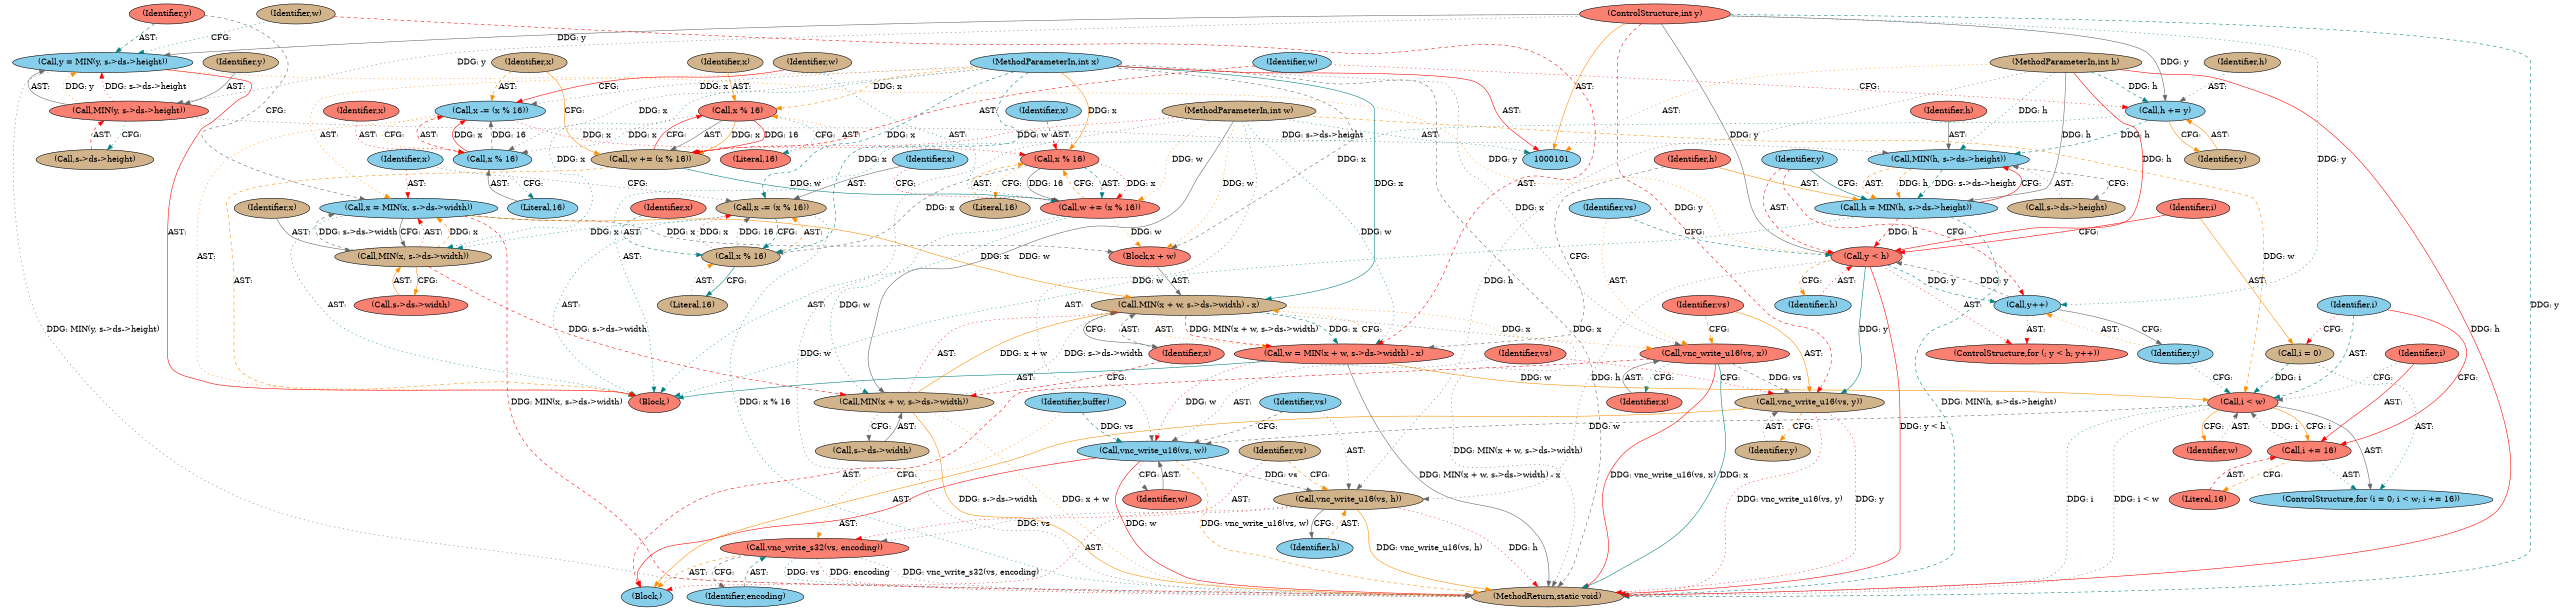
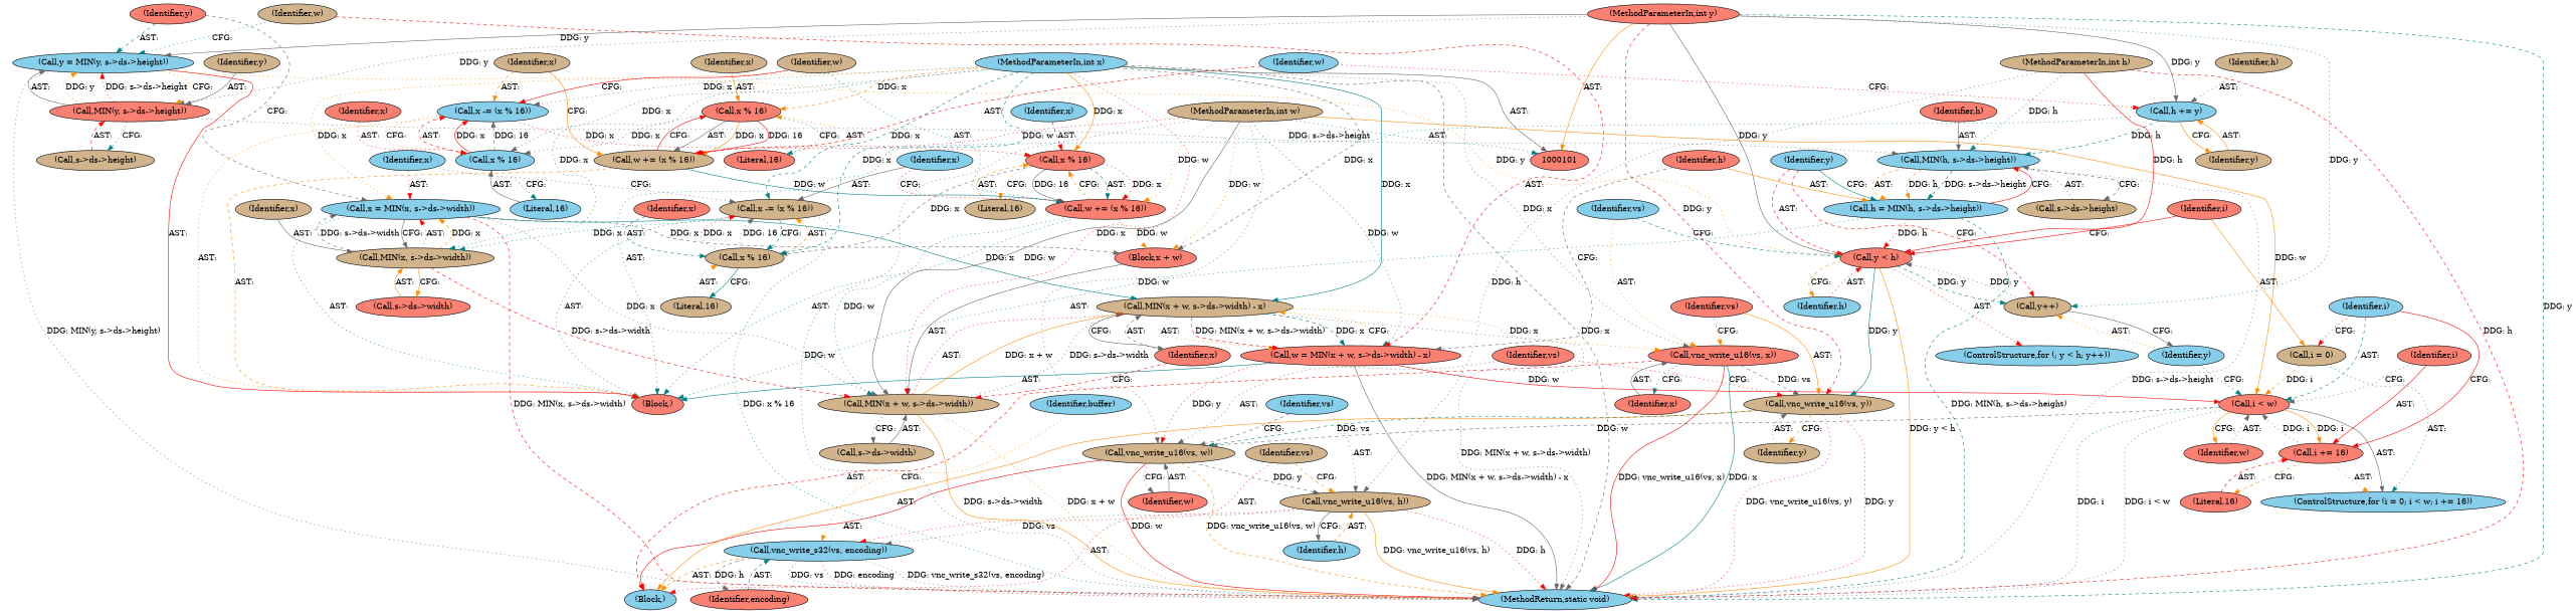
  digraph {
    node [fillcolor=salmon style=filled]
    edge [color=gray40 style=dotted]
-   n1 [label="(Call,vnc_write_s32(vs, encoding))"]
-   n2 [fillcolor=tan label="(MethodReturn,static void)"]
+   n1 [fillcolor=skyblue label="(Call,vnc_write_s32(vs, encoding))"]
+   n2 [fillcolor=skyblue label="(MethodReturn,static void)"]
    n3 [fillcolor=skyblue label="(Block,)"]
-   n4 [fillcolor=skyblue label="(Identifier,encoding)"]
+   n4 [label="(Identifier,encoding)"]
    n5 [fillcolor=tan label="(Call,vnc_write_u16(vs, h))"]
    n6 [fillcolor=skyblue label="(Identifier,h)"]
-   n7 [fillcolor=skyblue label="(Call,vnc_write_u16(vs, w))"]
+   n7 [fillcolor=tan label="(Call,vnc_write_u16(vs, w))"]
    n8 [label="(Identifier,w)"]
    n9 [fillcolor=tan label="(Call,vnc_write_u16(vs, y))"]
    n10 [fillcolor=tan label="(Identifier,y)"]
    n11 [label="(Call,vnc_write_u16(vs, x))"]
    n12 [label="(Identifier,x)"]
    n13 [fillcolor=tan label="(Call,MIN(x + w, s->ds->width) - x)"]
    n14 [label="(Call,w = MIN(x + w, s->ds->width) - x)"]
    n15 [label="(Identifier,x)"]
    n16 [label="(Block,)"]
    n17 [label="(Call,i < w)"]
    n18 [fillcolor=tan label="(Call,MIN(x + w, s->ds->width))"]
    n19 [fillcolor=tan label="(Call,s->ds->width)"]
    n20 [fillcolor=skyblue label="(Call,x = MIN(x, s->ds->width))"]
    n21 [fillcolor=tan label="(Call,MIN(x, s->ds->width))"]
    n22 [label="(Block,x + w)"]
    n23 [label="(Call,s->ds->width)"]
    n24 [fillcolor=tan label="(Call,x -= (x % 16))"]
    n25 [fillcolor=tan label="(Call,x % 16)"]
    n26 [fillcolor=tan label="(Literal,16)"]
    n27 [label="(Call,x % 16)"]
    n28 [label="(Call,w += (x % 16))"]
    n29 [fillcolor=tan label="(Literal,16)"]
    n30 [fillcolor=skyblue label="(Call,x -= (x % 16))"]
    n31 [fillcolor=skyblue label="(Call,x % 16)"]
    n32 [fillcolor=skyblue label="(Literal,16)"]
    n33 [label="(Call,x % 16)"]
    n34 [fillcolor=tan label="(Call,w += (x % 16))"]
    n35 [label="(Literal,16)"]
    n36 [fillcolor=skyblue label="(MethodParameterIn,int x)"]
-   1000101 [fillcolor=skyblue]
+   1000101
    n38 [fillcolor=tan label="(MethodParameterIn,int w)"]
    n39 [label="(Call,i += 16)"]
    n40 [fillcolor=skyblue label="(ControlStructure,for (i = 0; i < w; i += 16))"]
    n41 [label="(Identifier,w)"]
    n42 [label="(Call,y < h)"]
-   n43 [fillcolor=skyblue label="(Call,y++)"]
+   n43 [fillcolor=tan label="(Call,y++)"]
    n44 [fillcolor=skyblue label="(Identifier,h)"]
-   n45 [label="(ControlStructure,for (; y < h; y++))"]
+   n45 [fillcolor=skyblue label="(ControlStructure,for (; y < h; y++))"]
    n46 [fillcolor=skyblue label="(Identifier,y)"]
-   n47 [label="(ControlStructure,int y)"]
+   n47 [label="(MethodParameterIn,int y)"]
    n48 [fillcolor=skyblue label="(Call,y = MIN(y, s->ds->height))"]
    n49 [label="(Call,MIN(y, s->ds->height))"]
    n50 [fillcolor=skyblue label="(Call,h += y)"]
    n51 [fillcolor=skyblue label="(Call,MIN(h, s->ds->height))"]
    n52 [fillcolor=tan label="(Call,s->ds->height)"]
    n53 [fillcolor=tan label="(Identifier,y)"]
    n54 [fillcolor=skyblue label="(Call,h = MIN(h, s->ds->height))"]
    n55 [fillcolor=tan label="(Call,s->ds->height)"]
    n56 [fillcolor=tan label="(MethodParameterIn,int h)"]
    n57 [label="(Literal,16)"]
    n58 [fillcolor=tan label="(Call,i = 0)"]
    n59 [label="(Identifier,x)"]
    n60 [label="(Identifier,h)"]
    n61 [fillcolor=skyblue label="(Identifier,vs)"]
    n62 [fillcolor=skyblue label="(Identifier,y)"]
    n63 [label="(Identifier,h)"]
    n64 [fillcolor=skyblue label="(Identifier,buffer)"]
    n65 [fillcolor=tan label="(Identifier,x)"]
    n66 [label="(Identifier,i)"]
    n67 [label="(Identifier,vs)"]
    n68 [fillcolor=tan label="(Identifier,h)"]
    n69 [fillcolor=skyblue label="(Identifier,vs)"]
    n70 [fillcolor=skyblue label="(Identifier,x)"]
    n71 [fillcolor=tan label="(Identifier,y)"]
    n72 [fillcolor=tan label="(Identifier,x)"]
    n73 [label="(Identifier,x)"]
    n74 [fillcolor=skyblue label="(Identifier,x)"]
    n75 [label="(Identifier,y)"]
    n76 [fillcolor=skyblue label="(Identifier,w)"]
    n77 [fillcolor=skyblue label="(Identifier,x)"]
    n78 [fillcolor=skyblue label="(Identifier,i)"]
    n79 [label="(Identifier,i)"]
    n80 [fillcolor=tan label="(Identifier,x)"]
    n81 [fillcolor=tan label="(Identifier,w)"]
    n82 [fillcolor=tan label="(Identifier,vs)"]
    n83 [label="(Identifier,vs)"]
    n84 [fillcolor=tan label="(Identifier,w)"]
    n1 -> n2 [color=red label="DDG: encoding"]
    n1 -> n2 [label="DDG: vnc_write_s32(vs, encoding)"]
    n1 -> n2 [color=teal label="DDG: vs"]
    n1 -> n3 [color=darkorange label="AST: " style=dashed]
-   n1 -> n4 [label="CFG: " style=dashed]
+   n1 -> n4 [label="DDG: h" style=dashed]
    n4 -> n1 [color=teal label="AST: " style=dashed]
    n5 -> n1 [label="DDG: vs"]
    n5 -> n2 [color=red label="DDG: h"]
    n5 -> n2 [color=darkorange label="DDG: vnc_write_u16(vs, h)" style=solid]
    n5 -> n3 [color=red label="AST: "]
    n5 -> n6 [label="CFG: " style=solid]
    n6 -> n5 [color=darkorange label="AST: " style=dashed]
    n7 -> n2 [color=red label="DDG: w" style=solid]
    n7 -> n2 [color=darkorange label="DDG: vnc_write_u16(vs, w)" style=dashed]
    n7 -> n3 [color=red label="AST: " style=solid]
-   n7 -> n5 [label="DDG: vs" style=dashed]
+   n7 -> n5 [label="DDG: y" style=dashed]
    n7 -> n8 [label="CFG: "]
    n8 -> n7 [label="AST: " style=solid]
    n9 -> n2 [color=red label="DDG: y"]
    n9 -> n2 [color=red label="DDG: vnc_write_u16(vs, y)"]
    n9 -> n3 [color=darkorange label="AST: " style=solid]
-   n64 -> n7 [color=teal label="DDG: vs" style=dashed]
+   n9 -> n7 [color=teal label="DDG: vs" style=dashed]
    n9 -> n10 [color=darkorange label="CFG: " style=dashed]
    n10 -> n9 [label="AST: "]
    n11 -> n2 [color=red label="DDG: vnc_write_u16(vs, x)" style=solid]
    n11 -> n2 [color=teal label="DDG: x" style=solid]
    n11 -> n3 [color=red label="AST: " style=dashed]
    n11 -> n9 [label="DDG: vs" style=dashed]
    n11 -> n12 [color=teal label="CFG: "]
    n12 -> n11 [label="AST: " style=solid]
    n13 -> n2 [label="DDG: MIN(x + w, s->ds->width)"]
    n13 -> n11 [color=darkorange label="DDG: x"]
    n13 -> n14 [color=darkorange label="AST: "]
    n13 -> n14 [color=red label="DDG: MIN(x + w, s->ds->width)" style=dashed]
    n13 -> n14 [color=teal label="DDG: x" style=dashed]
    n13 -> n15 [label="CFG: " style=solid]
    n14 -> n2 [label="DDG: MIN(x + w, s->ds->width) - x" style=solid]
-   n14 -> n7 [color=red label="DDG: w"]
+   n14 -> n7 [color=red label="DDG: y"]
    n14 -> n13 [color=darkorange label="CFG: "]
    n14 -> n16 [color=teal label="AST: " style=solid]
-   n14 -> n17 [color=darkorange label="DDG: w" style=solid]
+   n14 -> n17 [color=red label="DDG: w" style=solid]
    n15 -> n13 [label="AST: " style=dashed]
    n15 -> n18 [color=red label="CFG: " style=dashed]
    n17 -> n2 [label="DDG: i < w"]
    n17 -> n2 [color=teal label="DDG: i"]
    n17 -> n7 [label="DDG: w" style=dashed]
-   n17 -> n39 [color=darkorange label="CFG: i" style=solid]
+   n17 -> n39 [color=darkorange label="DDG: i" style=solid]
    n17 -> n40 [label="AST: " style=solid]
    n17 -> n41 [color=darkorange label="CFG: " style=solid]
    n18 -> n2 [color=darkorange label="DDG: x + w"]
    n18 -> n2 [color=darkorange label="DDG: s->ds->width" style=solid]
    n18 -> n13 [color=red label="AST: "]
    n18 -> n13 [color=darkorange label="DDG: x + w" style=solid]
    n18 -> n13 [label="DDG: s->ds->width"]
    n18 -> n19 [label="CFG: "]
    n19 -> n18 [label="AST: " style=solid]
    n20 -> n2 [color=red label="DDG: MIN(x, s->ds->width)" style=dashed]
-   n20 -> n13 [color=darkorange label="DDG: x" style=solid]
+   n20 -> n13 [color=teal label="DDG: x" style=solid]
    n20 -> n16 [color=teal label="AST: "]
+   n20 -> n18 [label="DDG: x"]
    n20 -> n21 [label="CFG: " style=solid]
    n20 -> n22 [label="DDG: x" style=dashed]
    n21 -> n18 [color=red label="DDG: s->ds->width" style=dashed]
    n21 -> n20 [color=red label="AST: "]
    n21 -> n20 [color=darkorange label="DDG: x" style=dashed]
    n21 -> n20 [label="DDG: s->ds->width" style=dashed]
    n21 -> n23 [color=darkorange label="CFG: " style=solid]
-   n22 -> n13 [label="AST: " style=solid]
+   n22 -> n18 [label="AST: " style=solid]
    n23 -> n21 [color=darkorange label="AST: " style=solid]
    n24 -> n2 [color=teal label="DDG: x % 16"]
    n24 -> n16 [color=teal label="AST: "]
    n24 -> n21 [color=teal label="DDG: x"]
    n24 -> n25 [color=teal label="CFG: " style=dashed]
    n25 -> n24 [color=darkorange label="AST: " style=dashed]
    n25 -> n24 [color=red label="DDG: x"]
    n25 -> n24 [label="DDG: 16"]
    n25 -> n26 [color=teal label="CFG: " style=solid]
    n26 -> n25 [color=darkorange label="AST: "]
    n27 -> n25 [label="DDG: x" style=dashed]
    n27 -> n28 [color=teal label="AST: " style=dashed]
    n27 -> n28 [color=red label="DDG: x"]
    n27 -> n28 [label="DDG: 16" style=solid]
    n27 -> n29 [color=darkorange label="CFG: "]
    n28 -> n16 [color=teal label="AST: "]
    n28 -> n18 [color=teal label="DDG: w"]
    n28 -> n22 [color=darkorange label="DDG: w"]
    n28 -> n27 [color=darkorange label="CFG: " style=dashed]
    n29 -> n27 [color=darkorange label="AST: " style=dashed]
    n30 -> n16 [color=darkorange label="AST: "]
    n30 -> n27 [color=red label="DDG: x"]
    n30 -> n31 [color=darkorange label="CFG: "]
    n31 -> n30 [color=red label="AST: " style=dashed]
    n31 -> n30 [color=red label="DDG: x" style=solid]
    n31 -> n30 [label="DDG: 16" style=dashed]
    n31 -> n32 [color=teal label="CFG: "]
    n32 -> n31 [label="AST: " style=solid]
    n33 -> n31 [label="DDG: x"]
    n33 -> n34 [label="AST: " style=solid]
    n33 -> n34 [color=darkorange label="DDG: x" style=solid]
    n33 -> n34 [color=red label="DDG: 16" style=solid]
    n33 -> n35 [color=teal label="CFG: "]
    n34 -> n16 [color=darkorange label="AST: " style=dashed]
    n34 -> n28 [color=teal label="DDG: w" style=solid]
    n34 -> n33 [color=red label="CFG: " style=solid]
    n35 -> n33 [color=darkorange label="AST: "]
    n36 -> n2 [label="DDG: x" style=dashed]
    n36 -> n11 [label="DDG: x"]
    n36 -> n13 [color=teal label="DDG: x" style=solid]
-   n36 -> n20 [color=darkorange label="AST: "]
+   n36 -> n18 [color=red label="DDG: x"]
+   n36 -> n20 [color=darkorange label="DDG: x"]
    n36 -> n21 [color=teal label="DDG: x"]
    n36 -> n22 [label="DDG: x" style=dashed]
    n36 -> n24 [color=teal label="DDG: x" style=dashed]
    n36 -> n25 [color=teal label="DDG: x" style=dashed]
    n36 -> n27 [color=darkorange label="DDG: x" style=solid]
    n36 -> n30 [label="DDG: x"]
    n36 -> n31 [label="DDG: x"]
    n36 -> n33 [color=darkorange label="DDG: x" style=dashed]
-   n36 -> 1000101 [color=red label="AST: " style=solid]
+   n36 -> 1000101 [label="AST: " style=solid]
    n38 -> n2 [label="DDG: w"]
    n38 -> n7 [label="DDG: w"]
    n38 -> n14 [color=teal label="DDG: w"]
-   n38 -> n17 [color=darkorange label="DDG: w" style=dashed]
+   n38 -> n17 [color=darkorange label="DDG: w" style=solid]
    n38 -> n18 [label="DDG: w" style=solid]
    n38 -> n22 [color=darkorange label="DDG: w"]
    n38 -> n28 [color=darkorange label="DDG: w"]
    n38 -> n34 [color=red label="DDG: w"]
    n38 -> 1000101 [color=teal label="AST: "]
    n39 -> n17 [label="DDG: i"]
-   n39 -> n40 [color=teal label="AST: "]
+   n39 -> n40 [color=darkorange label="AST: "]
    n39 -> n57 [color=darkorange label="CFG: " style=dashed]
    n41 -> n17 [label="AST: "]
-   n42 -> n2 [color=red label="DDG: y < h" style=solid]
-   n42 -> n5 [label="DDG: h"]
+   n42 -> n2 [color=darkorange label="DDG: y < h" style=solid]
    n42 -> n9 [color=teal label="DDG: y" style=solid]
    n42 -> n43 [color=teal label="DDG: y" style=dashed]
    n42 -> n44 [color=darkorange label="CFG: " style=dashed]
    n42 -> n45 [color=red label="AST: "]
-   n43 -> n42 [label="DDG: y" style=dashed]
-   n43 -> n45 [color=red label="AST: "]
+   n43 -> n42 [label="DDG: y"]
    n43 -> n46 [label="CFG: " style=solid]
    n44 -> n42 [color=red label="AST: "]
    n46 -> n17 [color=teal label="CFG: "]
    n46 -> n43 [color=darkorange label="AST: "]
    n47 -> n2 [color=teal label="DDG: y" style=dashed]
    n47 -> n9 [color=red label="DDG: y" style=dashed]
    n47 -> 1000101 [color=darkorange label="AST: " style=solid]
    n47 -> n42 [label="DDG: y" style=solid]
    n47 -> n43 [color=teal label="DDG: y"]
    n47 -> n48 [label="DDG: y" style=solid]
    n47 -> n49 [label="DDG: y"]
    n47 -> n50 [label="DDG: y" style=solid]
    n48 -> n2 [label="DDG: MIN(y, s->ds->height)"]
    n48 -> n16 [color=red label="AST: " style=solid]
    n48 -> n42 [color=darkorange label="DDG: y"]
+   n48 -> n49 [color=darkorange label="CFG: "]
    n49 -> n48 [label="AST: " style=solid]
    n49 -> n48 [color=darkorange label="DDG: y"]
    n49 -> n48 [color=red label="DDG: s->ds->height"]
    n49 -> n51 [label="DDG: s->ds->height"]
    n49 -> n52 [color=teal label="CFG: "]
    n50 -> n16 [color=teal label="AST: "]
    n50 -> n51 [color=teal label="DDG: h" style=dashed]
    n50 -> n53 [color=darkorange label="CFG: " style=solid]
+   n51 -> n2 [label="DDG: s->ds->height"]
    n51 -> n54 [color=darkorange label="AST: " style=dashed]
    n51 -> n54 [color=darkorange label="DDG: h" style=dashed]
    n51 -> n54 [color=teal label="DDG: s->ds->height" style=dashed]
    n51 -> n55 [label="CFG: " style=dashed]
    n52 -> n49 [color=red label="AST: " style=dashed]
    n53 -> n50 [color=darkorange label="AST: " style=solid]
    n54 -> n2 [color=teal label="DDG: MIN(h, s->ds->height)" style=dashed]
    n54 -> n16 [color=teal label="AST: "]
-   n54 -> n42 [color=red label="DDG: h" style=dashed]
+   n54 -> n42 [color=red label="DDG: h"]
    n54 -> n51 [color=red label="CFG: " style=solid]
    n55 -> n51 [label="AST: "]
-   n56 -> n2 [color=red label="DDG: h" style=solid]
+   n56 -> n2 [color=red label="DDG: h" style=dashed]
    n56 -> n5 [label="DDG: h"]
-   n56 -> 1000101 [color=darkorange label="AST: "]
    n56 -> n42 [color=red label="DDG: h" style=solid]
-   n56 -> n50 [color=teal label="DDG: h" style=dashed]
    n56 -> n51 [color=teal label="DDG: h"]
-   n56 -> n54 [label="DDG: h" style=solid]
    n57 -> n39 [color=red label="AST: " style=dashed]
-   n58 -> n17 [color=teal label="DDG: i" style=dashed]
+   n58 -> n17 [color=darkorange label="DDG: i" style=dashed]
    n58 -> n40 [color=teal label="AST: "]
    n59 -> n31 [color=red label="AST: "]
    n60 -> n14 [label="CFG: " style=dashed]
    n60 -> n54 [color=darkorange label="AST: " style=solid]
    n61 -> n11 [color=darkorange label="AST: "]
    n61 -> n42 [color=teal label="CFG: " style=dashed]
    n62 -> n42 [color=red label="AST: " style=dashed]
    n62 -> n43 [color=red label="CFG: " style=dashed]
    n62 -> n54 [color=teal label="CFG: " style=solid]
    n63 -> n51 [label="AST: " style=solid]
    n64 -> n1 [color=darkorange label="CFG: "]
    n65 -> n30 [color=darkorange label="AST: " style=dashed]
    n65 -> n34 [color=darkorange label="CFG: " style=solid]
    n66 -> n17 [label="CFG: "]
    n66 -> n39 [color=red label="AST: " style=solid]
    n67 -> n7 [label="AST: "]
    n67 -> n9 [color=red label="CFG: "]
    n68 -> n50 [label="AST: "]
    n69 -> n5 [label="AST: "]
    n69 -> n7 [label="CFG: " style=dashed]
    n70 -> n27 [color=red label="AST: " style=dashed]
    n71 -> n49 [label="AST: " style=solid]
    n72 -> n21 [label="AST: " style=solid]
    n73 -> n25 [color=teal label="AST: " style=dashed]
    n74 -> n24 [label="AST: " style=solid]
    n74 -> n28 [color=red label="CFG: "]
    n75 -> n20 [label="CFG: " style=dashed]
    n75 -> n48 [color=teal label="AST: " style=dashed]
    n76 -> n34 [color=red label="AST: " style=dashed]
    n76 -> n50 [color=red label="CFG: "]
    n77 -> n20 [color=red label="AST: "]
    n77 -> n24 [label="CFG: "]
    n78 -> n17 [color=teal label="AST: " style=dashed]
    n78 -> n39 [color=red label="CFG: " style=solid]
    n78 -> n58 [color=red label="CFG: "]
    n79 -> n42 [color=red label="CFG: " style=solid]
    n79 -> n58 [color=darkorange label="AST: " style=solid]
    n80 -> n33 [color=darkorange label="AST: " style=solid]
    n81 -> n14 [color=red label="AST: " style=dashed]
    n81 -> n48 [color=teal label="CFG: "]
    n82 -> n1 [color=red label="AST: "]
    n82 -> n5 [color=darkorange label="CFG: " style=dashed]
    n83 -> n9 [color=darkorange label="AST: " style=solid]
    n83 -> n11 [color=darkorange label="CFG: " style=dashed]
    n84 -> n28 [color=teal label="AST: "]
    n84 -> n30 [color=red label="CFG: " style=solid]
  }
